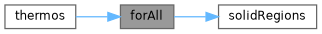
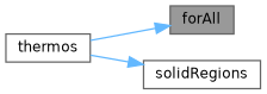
  digraph {
    rankdir=LR
    node [color=grey40 fillcolor=white fontname=Helvetica fontsize=10 shape=box style=filled]
    edge [color=steelblue1 fontname=Helvetica fontsize=10 labelfontname=Helvetica labelfontsize=10 style=solid]
    n1 [color=gray40 fillcolor=grey60 fontcolor=black height=0.2 label=forAll width=0.4]
    n2 [height=0.2 label=solidRegions width=0.4]
    n3 [height=0.2 label=thermos width=0.4]
-   n1 -> n2
+   n3 -> n2
    n3 -> n1
  }
